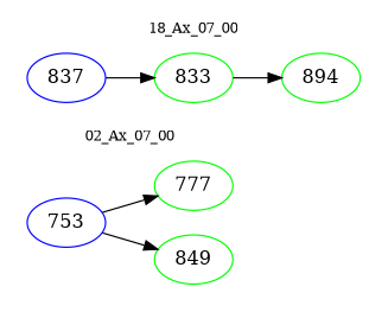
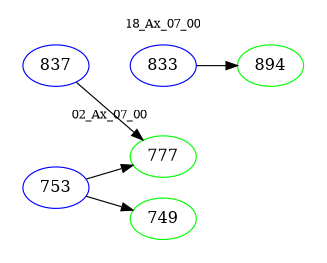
  digraph {
    rankdir=LR
    node [color=green]
    edge [color=black]
    n1 [color=blue label=837]
-   n2 [label=833]
+   n2 [color=blue label=833]
    n3 [label=894]
    n4 [color=blue label=753]
-   n5 [label=849]
+   n5 [label=749]
    n6 [label=777]
    subgraph cluster_1 {
      color=white
      fontsize=10
      label="18_Ax_07_00"
      n1
      n2
      n3
    }
    subgraph cluster_2 {
      color=white
      fontsize=10
      label="02_Ax_07_00"
      n4
      n5
      n6
    }
-   n1 -> n2
+   n1 -> n6
    n2 -> n3
    n4 -> n5
    n4 -> n6
  }
